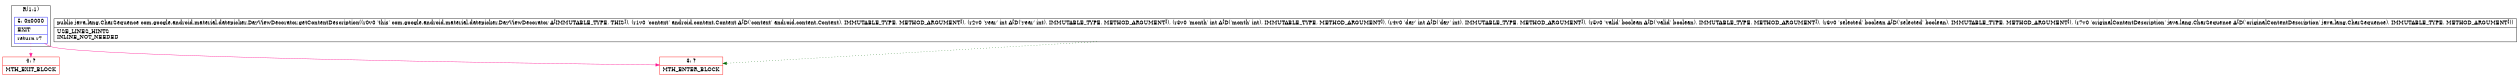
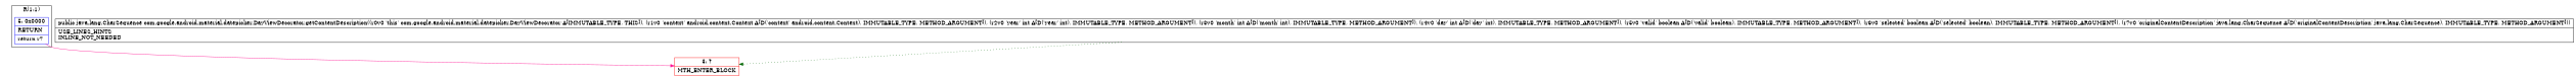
  digraph {
    node [color=red shape=record]
    edge [color=deeppink style=dotted]
-   n1 [color=blue label="{5\:\ 0x0000|EXIT\l|return r7\l}"]
-   n2 [label="{4\:\ ?|MTH_EXIT_BLOCK\l}"]
+   n1 [color=blue label="{5\:\ 0x0000|RETURN\l|return r7\l}"]
    n3 [label="{3\:\ ?|MTH_ENTER_BLOCK\l}"]
    n4 [label="{public java.lang.CharSequence com.google.android.material.datepicker.DayViewDecorator.getContentDescription((r0v0 'this' com.google.android.material.datepicker.DayViewDecorator A[IMMUTABLE_TYPE, THIS]), (r1v0 'context' android.content.Context A[D('context' android.content.Context), IMMUTABLE_TYPE, METHOD_ARGUMENT]), (r2v0 'year' int A[D('year' int), IMMUTABLE_TYPE, METHOD_ARGUMENT]), (r3v0 'month' int A[D('month' int), IMMUTABLE_TYPE, METHOD_ARGUMENT]), (r4v0 'day' int A[D('day' int), IMMUTABLE_TYPE, METHOD_ARGUMENT]), (r5v0 'valid' boolean A[D('valid' boolean), IMMUTABLE_TYPE, METHOD_ARGUMENT]), (r6v0 'selected' boolean A[D('selected' boolean), IMMUTABLE_TYPE, METHOD_ARGUMENT]), (r7v0 'originalContentDescription' java.lang.CharSequence A[D('originalContentDescription' java.lang.CharSequence), IMMUTABLE_TYPE, METHOD_ARGUMENT]))  | USE_LINES_HINTS\lINLINE_NOT_NEEDED\l}" color=""]
    subgraph cluster_1 {
      label="R(1:1)"
      n1
    }
-   n1 -> n2
    n1 -> n3 [style=solid]
    n4 -> n3 [color=darkgreen]
  }
